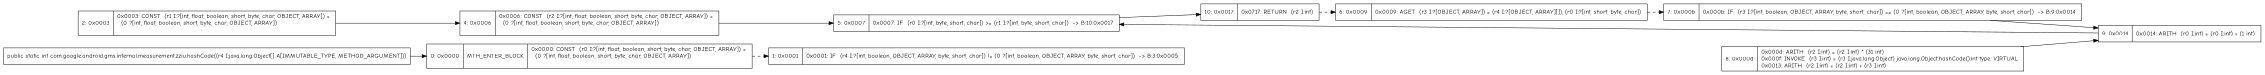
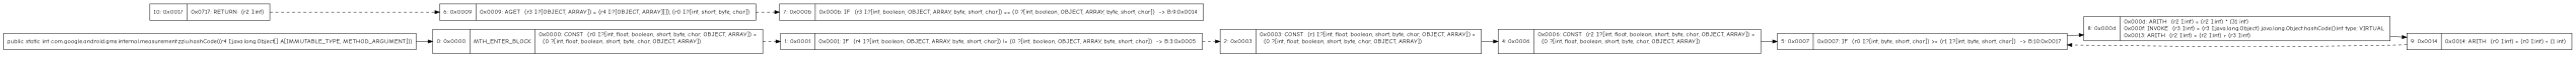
  digraph {
    fontname="Comic Neue"
    rankdir=LR
    node [fontname="Comic Neue" shape=record]
    edge [fontname="Comic Neue"]
    n1 [label="{0\:\ 0x0000|MTH_ENTER_BLOCK\l|0x0000: CONST  (r0 I:?[int, float, boolean, short, byte, char, OBJECT, ARRAY]) = \l  (0 ?[int, float, boolean, short, byte, char, OBJECT, ARRAY])\l \l}"]
    n2 [label="{1\:\ 0x0001|0x0001: IF  (r4 I:?[int, boolean, OBJECT, ARRAY, byte, short, char]) != (0 ?[int, boolean, OBJECT, ARRAY, byte, short, char])  \-\> B:3:0x0005 \l}"]
    n3 [label="{2\:\ 0x0003|0x0003: CONST  (r1 I:?[int, float, boolean, short, byte, char, OBJECT, ARRAY]) = \l  (0 ?[int, float, boolean, short, byte, char, OBJECT, ARRAY])\l \l}"]
    n4 [label="{4\:\ 0x0006|0x0006: CONST  (r2 I:?[int, float, boolean, short, byte, char, OBJECT, ARRAY]) = \l  (0 ?[int, float, boolean, short, byte, char, OBJECT, ARRAY])\l \l}"]
    n5 [label="{5\:\ 0x0007|0x0007: IF  (r0 I:?[int, byte, short, char]) \>= (r1 I:?[int, byte, short, char])  \-\> B:10:0x0017 \l}"]
    n6 [label="{10\:\ 0x0017|0x0717: RETURN  (r2 I:int) \l}"]
    n7 [label="{6\:\ 0x0009|0x0009: AGET  (r3 I:?[OBJECT, ARRAY]) = (r4 I:?[OBJECT, ARRAY][]), (r0 I:?[int, short, byte, char]) \l}"]
    n8 [label="{7\:\ 0x000b|0x000b: IF  (r3 I:?[int, boolean, OBJECT, ARRAY, byte, short, char]) == (0 ?[int, boolean, OBJECT, ARRAY, byte, short, char])  \-\> B:9:0x0014 \l}"]
    n9 [label="{9\:\ 0x0014|0x0014: ARITH  (r0 I:int) = (r0 I:int) + (1 int) \l}"]
    n10 [label="{8\:\ 0x000d|0x000d: ARITH  (r2 I:int) = (r2 I:int) * (31 int) \l0x000f: INVOKE  (r3 I:int) = (r3 I:java.lang.Object) java.lang.Object.hashCode():int type: VIRTUAL \l0x0013: ARITH  (r2 I:int) = (r2 I:int) + (r3 I:int) \l}"]
    n11 [label="{public static int com.google.android.gms.internal.measurement.zziu.hashCode((r4 I:java.lang.Object[] A[IMMUTABLE_TYPE, METHOD_ARGUMENT])) }"]
    n1 -> n2 [style=dashed]
+   n2 -> n3 [style=dashed]
    n3 -> n4
    n4 -> n5
-   n5 -> n6
+   n5 -> n10
    n6 -> n7 [style=dashed]
    n7 -> n8 [style=dashed]
-   n8 -> n9
-   n9 -> n5
+   n9 -> n5 [style=dashed]
    n10 -> n9
    n11 -> n1
  }
